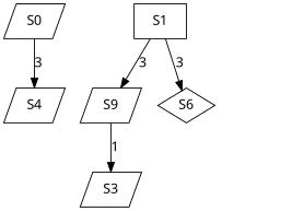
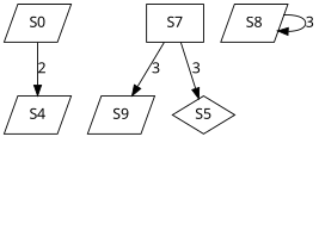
  strict digraph {
    fontname="Noto Sans"
    node [fontname="Noto Sans" shape=parallelogram]
    edge [fontname="Noto Sans"]
    n1 [label=S0]
    S4
    n3 [label=S9]
-   S3
-   S1 [shape=box]
-   S6 [shape=diamond]
-   n1 -> S4 [label=3]
-   n3 -> S3 [label=1]
+   S1 [shape=box label=S7]
+   S6 [shape=diamond label=S5]
+   S8
+   n1 -> S4 [label=2]
    S1 -> n3 [label=3]
    S1 -> S6 [label=3]
+   S8 -> S8 [label=3]
  }
